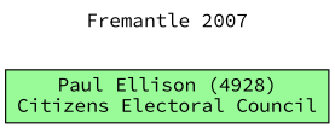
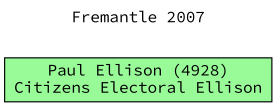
  digraph {
    label="Fremantle 2007"
    labelloc=t
    mclimit=10
    fontname="Source Code Pro"
-   n1 [label="Paul Ellison (4928)\nCitizens Electoral Council" shape=box style=filled fillcolor=palegreen color=black fontname="Source Code Pro"]
+   n1 [label="Paul Ellison (4928)\nCitizens Electoral Ellison" shape=box style=filled fillcolor=palegreen color=black fontname="Source Code Pro"]
  }
